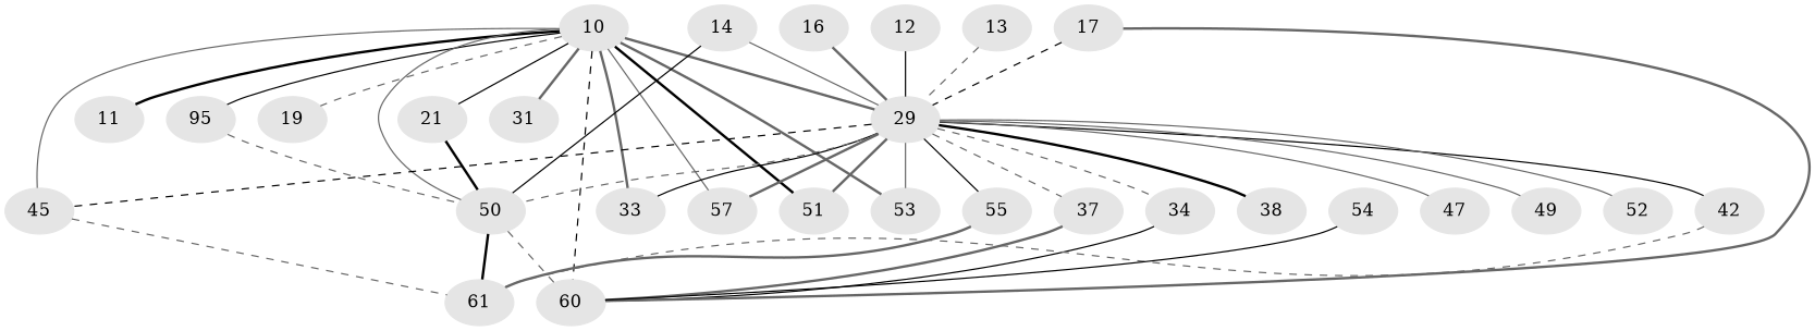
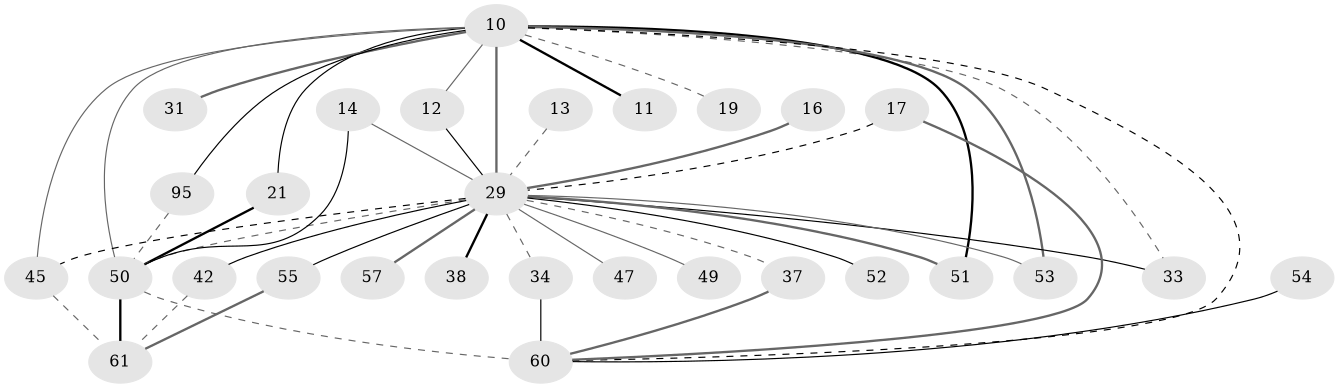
  graph {
    node [color=gray90 style=filled]
    edge [color=gray40 style=solid]
    10 [super="+4+7"]
    11
    19
    21
    29 [super="+22+8"]
    31
    33
    n8 [label=95]
    45 [super="+40+30+28"]
    50 [super="+26+9"]
    51
    53
    57
    60 [super="+59+58"]
    34
    37
    38
    42 [super="+41"]
    47
    49
    52
    55
    61 [super="+32+46+39"]
    12
    13
    14
    16
    17
    54
    10 -- 11 [color=black style=bold weight=2]
    10 -- 19 [style=dashed weight=2]
    10 -- 21 [color=black]
    10 -- 29 [style=bold weight=19]
    10 -- 31 [style=bold weight=2]
-   10 -- 33 [style=bold]
+   10 -- 33 [style=dashed]
    10 -- n8 [color=black]
    10 -- 45 [weight=5]
    10 -- 50 [weight=8]
    10 -- 51 [color=black style=bold]
    10 -- 53 [style=bold]
-   10 -- 57
+   10 -- 12
    10 -- 60 [color=black style=dashed weight=3]
    21 -- 50 [color=black style=bold]
    29 -- 33 [color=black]
    29 -- 45 [color=black style=dashed]
    29 -- 50 [style=dashed weight=11]
    29 -- 51 [style=bold]
    29 -- 53
    29 -- 57 [style=bold]
    29 -- 34 [style=dashed]
    29 -- 37 [style=dashed]
    29 -- 38 [color=black style=bold weight=2]
    29 -- 42 [color=black weight=2]
    29 -- 47 [weight=2]
    29 -- 49 [weight=2]
-   29 -- 52 [weight=2]
+   29 -- 52 [color=black weight=2]
    29 -- 55 [color=black]
    n8 -- 50 [style=dashed]
    45 -- 61 [style=dashed]
    50 -- 60 [style=dashed weight=7]
    50 -- 61 [color=black style=bold weight=4]
    34 -- 60 [color=black]
    37 -- 60 [style=bold]
    42 -- 61 [style=dashed]
    55 -- 61 [style=bold]
    12 -- 29 [color=black weight=2]
    13 -- 29 [style=dashed weight=2]
    14 -- 29
    14 -- 50 [color=black]
    16 -- 29 [style=bold weight=2]
    17 -- 29 [color=black style=dashed weight=2]
    17 -- 60 [style=bold]
    54 -- 60 [color=black weight=2]
  }
